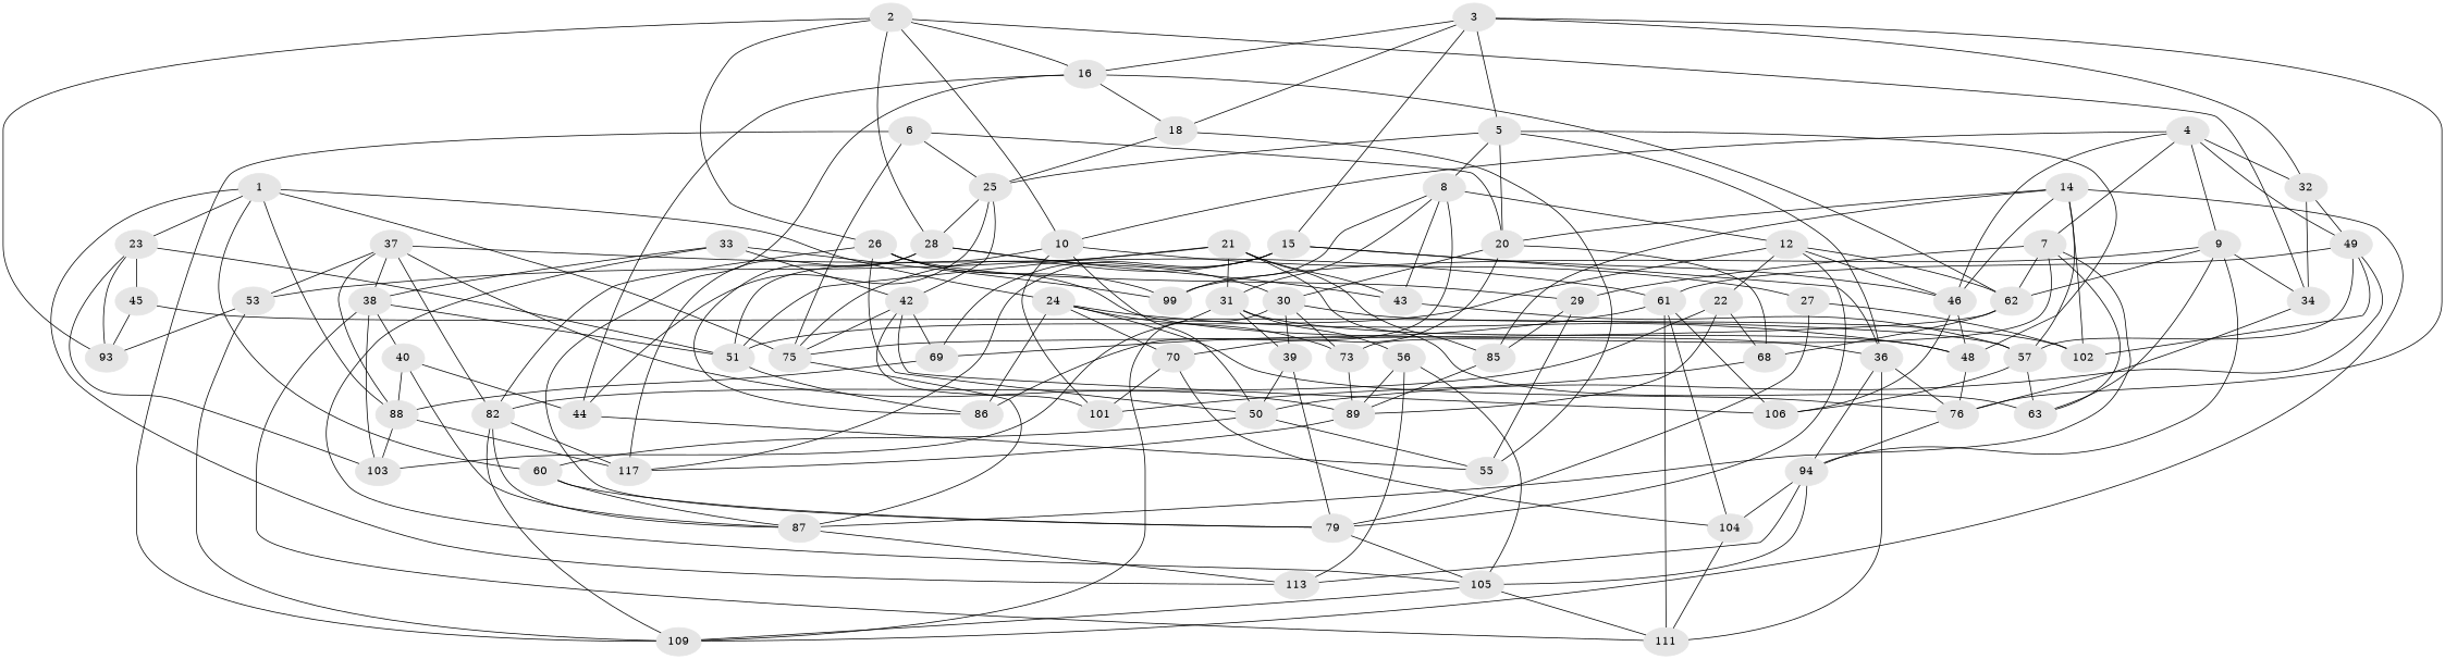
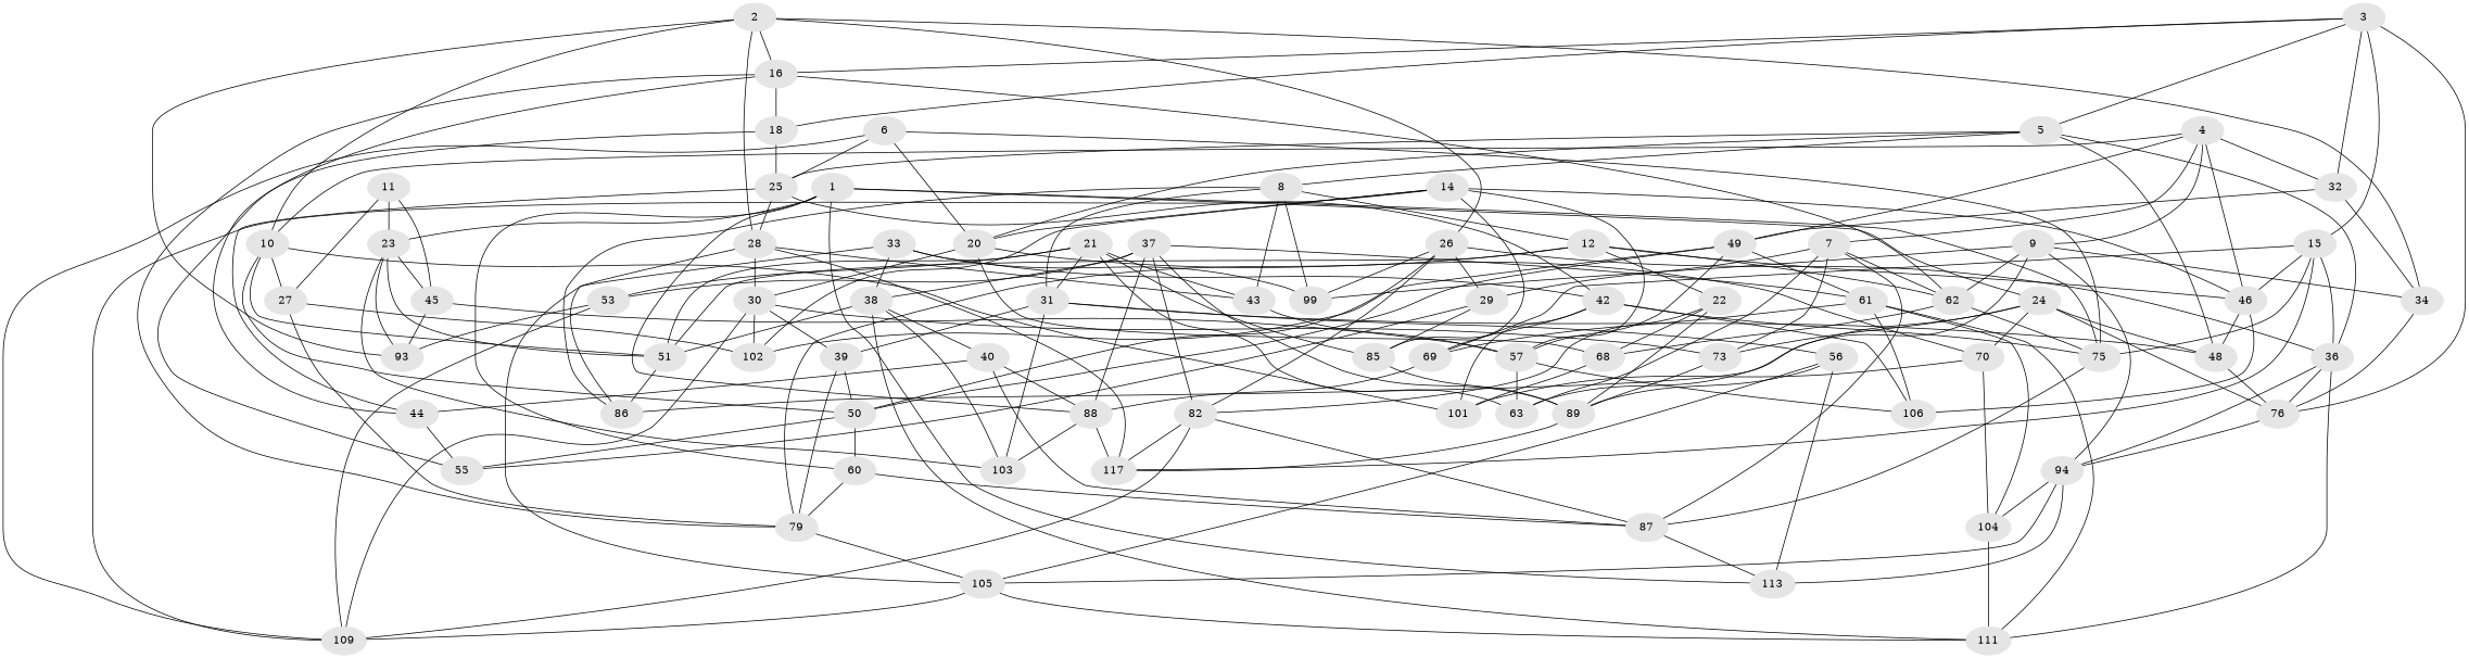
  graph {
    fontname="DejaVu Serif"
    node [color=gray90 fontname="DejaVu Serif" style=filled]
    edge [fontname="DejaVu Serif"]
    1 [super="+77"]
    23 [super="+64"]
    24 [super="+108"]
    60
    75 [super="+107"]
    88 [super="+119"]
    113
    93
    51 [super="+80"]
    45
    103
    76 [super="+92"]
    48 [super="+84"]
    73
    86
    70
    87 [super="+91"]
    79 [super="+100"]
    117
    2 [super="+19"]
    10 [super="+74"]
    16 [super="+67"]
    26 [super="+71"]
    28 [super="+47"]
    34
    27
    50 [super="+52"]
    101
    18 [super="+59"]
    62 [super="+83"]
    44
    36 [super="+115"]
    29
    99
    82 [super="+120"]
    43
    30 [super="+66"]
    3 [super="+90"]
    5 [super="+98"]
    15 [super="+17"]
    32
    8 [super="+110"]
    20 [super="+81"]
    25 [super="+54"]
    46 [super="+121"]
    69
    55
    49 [super="+124"]
    94 [super="+96"]
    4 [super="+13"]
    7 [super="+116"]
    9 [super="+72"]
    63
    106
    57 [super="+65"]
    102
    61 [super="+95"]
    12 [super="+97"]
    31 [super="+58"]
    68
    42 [super="+78"]
    111 [super="+118"]
    6
    109 [super="+125"]
    85
    89 [super="+112"]
    22
    39
    56
    105 [super="+122"]
    104
+   11
    14 [super="+35"]
    21 [super="+114"]
    53
    38 [super="+41"]
    40
    33
    37 [super="+123"]
    1 -- 23
    1 -- 24
    1 -- 60
    1 -- 75
    1 -- 88
    1 -- 113
    23 -- 93
    23 -- 51
    23 -- 45
    23 -- 103
    24 -- 76
    24 -- 48
    24 -- 73
    24 -- 86
    24 -- 70
    60 -- 87
    60 -- 79
    75 -- 87
    88 -- 103
    88 -- 117
    51 -- 86
    45 -- 93
    45 -- 57
    76 -- 94
    48 -- 76
    73 -- 89
    70 -- 101
    70 -- 104
    87 -- 113
    79 -- 105
    2 -- 93
    2 -- 10
    2 -- 16
    2 -- 26
    2 -- 28
    2 -- 34
    10 -- 51
    10 -- 27
    10 -- 50
    10 -- 101
    16 -- 79
    16 -- 18
    16 -- 62
    16 -- 44
    26 -- 50
    26 -- 36
    26 -- 29
    26 -- 99
    26 -- 82
    28 -- 86
    28 -- 117
    28 -- 43
    28 -- 30
    34 -- 76
    27 -- 79
    27 -- 102
    50 -- 60
    50 -- 55
    18 -- 25
    18 -- 55
    62 -- 75
    62 -- 68
    44 -- 55
    36 -- 76
    36 -- 94
    36 -- 111
    29 -- 55
    29 -- 85
    82 -- 87
    82 -- 117
    82 -- 109
    43 -- 57
    30 -- 73
    30 -- 102
    30 -- 109
    30 -- 39
    3 -- 76
    3 -- 16
    3 -- 18
    3 -- 5
    3 -- 15
    3 -- 32
    5 -- 48
    5 -- 36
    5 -- 8
    5 -- 20
    5 -- 25
    15 -- 75
    15 -- 117
    15 -- 36
    15 -- 46
    15 -- 69
    32 -- 34
    32 -- 49
    8 -- 86
    8 -- 99
    8 -- 43
    8 -- 12
    8 -- 31
    20 -- 70
    20 -- 30
    20 -- 68
    25 -- 28
    25 -- 44
    25 -- 42
    46 -- 48
    46 -- 106
    69 -- 88
    49 -- 50
    49 -- 57
    49 -- 102
    49 -- 61
    94 -- 113
    94 -- 105
    94 -- 104
    4 -- 10
    4 -- 32
    4 -- 46
    4 -- 49
    4 -- 7
    4 -- 9
    7 -- 73
    7 -- 87
    7 -- 62
    7 -- 29
    7 -- 63
    9 -- 34
    9 -- 62
    9 -- 99
    9 -- 94
    9 -- 63
    57 -- 63
    57 -- 106
    61 -- 69
    61 -- 106
    61 -- 111
    61 -- 104
    12 -- 51
    12 -- 79
    12 -- 62
    12 -- 46
    12 -- 22
    31 -- 103
    31 -- 48
    31 -- 39
    31 -- 56
    68 -- 101
    42 -- 75
    42 -- 101
    42 -- 69
    42 -- 106
    6 -- 75
    6 -- 20
    6 -- 25
    6 -- 109
    85 -- 89
    89 -- 117
    22 -- 82
    22 -- 68
    22 -- 89
    39 -- 79
    39 -- 50
    56 -- 113
    56 -- 89
    56 -- 105
    105 -- 111
    105 -- 109
    104 -- 111
+   11 -- 23
+   11 -- 45
+   11 -- 27
    14 -- 20
    14 -- 46
    14 -- 57
    14 -- 102
    14 -- 109
    14 -- 85
    21 -- 51
    21 -- 43
    21 -- 63
    21 -- 31
    21 -- 85
    21 -- 53
    53 -- 93
    53 -- 109
    38 -- 51
    38 -- 103
    38 -- 111
    38 -- 40
    40 -- 88
    40 -- 87
    40 -- 44
    33 -- 99
    33 -- 42
    33 -- 105
    33 -- 38
    37 -- 88
    37 -- 82
    37 -- 61
    37 -- 89
    37 -- 53
    37 -- 38
  }
